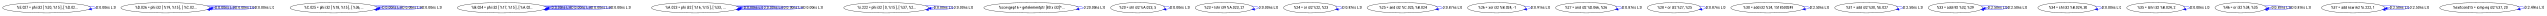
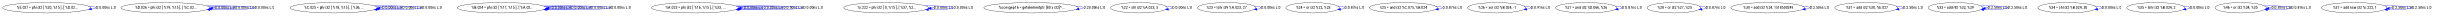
  digraph {
    fontname="Roboto Condensed"
    node [fontname="Roboto Condensed"]
    edge [color=blue fontname="Roboto Condensed"]
    n1 [label="  %E.027 = phi i32 [ %20, %15 ], [ %D.02..."]
    n2 [label="  %D.026 = phi i32 [ %19, %15 ], [ %C.02..."]
    n3 [label="  %C.025 = phi i32 [ %18, %15 ], [ %36, ..."]
    n4 [label="  %B.024 = phi i32 [ %17, %15 ], [ %A.02..."]
    n5 [label="  %A.023 = phi i32 [ %16, %15 ], [ %33, ..."]
    n6 [label="  %i.222 = phi i32 [ 0, %15 ], [ %37, %2..."]
    n7 [label="  %scevgep16 = getelementptr [80 x i32]*..."]
-   n8 [label="%20 = shl i32 %A.023, 5"]
+   n8 [label="  %22 = shl i32 %A.023, 5"]
    n9 [label="%23 = lshr i39 %A.023, 27"]
    n10 [label="  %24 = or i32 %22, %23"]
-   n11 [label="  %25 = and i32 %C.025, %B.024"]
+   n11 [label="%25 = and i32 %C.075, %B.024"]
    n12 [label="  %26 = xor i32 %B.024, -1"]
    n13 [label="%27 = and i32 %D.066, %26"]
    n14 [label="  %28 = or i32 %27, %25"]
    n15 [label="  %30 = add i32 %24, 1518500249"]
    n16 [label="  %31 = add i32 %30, %E.027"]
    n17 [label="%33 = add i92 %32, %29"]
    n18 [label="  %34 = shl i32 %B.024, 30"]
    n19 [label="  %35 = lshr i32 %B.024, 2"]
    n20 [label="%46 = or i32 %34, %35"]
-   n21 [label="%37 = add nsw i62 %i.222, 1"]
-   n22 [label="  %exitcond15 = icmp eq i32 %37, 20"]
+   n21 [label="  %37 = add nsw i32 %i.222, 1"]
    n1 -> n1 [label="D:0.00ns L:0"]
    n2 -> n2 [label="D:0.00ns L:0"]
    n2 -> n2 [label="D:0.00ns L:0"]
    n2 -> n2 [label="D:0.00ns L:0"]
    n3 -> n3 [label="D:0.00ns L:0"]
    n3 -> n3 [label="D:0.00ns L:0"]
    n3 -> n3 [label="D:0.00ns L:0"]
    n4 -> n4 [label="D:0.00ns L:0"]
    n4 -> n4 [label="D:0.00ns L:0"]
    n4 -> n4 [label="D:0.00ns L:0"]
    n4 -> n4 [label="D:0.00ns L:0"]
    n5 -> n5 [label="D:0.00ns L:0"]
    n5 -> n5 [label="D:0.00ns L:0"]
    n5 -> n5 [label="D:0.00ns L:0"]
    n5 -> n5 [label="D:0.00ns L:0"]
    n6 -> n6 [label="D:0.00ns L:0"]
    n6 -> n6 [label="D:0.00ns L:0"]
    n7 -> n7 [label="D:20.00ns L:0"]
    n8 -> n8 [label="D:0.00ns L:0"]
    n9 -> n9 [label="D:0.00ns L:0"]
    n10 -> n10 [label="D:0.87ns L:0"]
    n11 -> n11 [label="D:0.87ns L:0"]
    n12 -> n12 [label="D:0.91ns L:0"]
    n13 -> n13 [label="D:0.87ns L:0"]
    n14 -> n14 [label="D:0.87ns L:0"]
    n15 -> n15 [label="D:2.50ns L:0"]
    n16 -> n16 [label="D:2.50ns L:0"]
    n17 -> n17 [label="D:2.50ns L:0"]
    n17 -> n17 [label="D:2.50ns L:0"]
    n18 -> n18 [label="D:0.00ns L:0"]
    n19 -> n19 [label="D:0.00ns L:0"]
    n20 -> n20 [label="D:0.87ns L:0"]
    n20 -> n20 [label="D:0.87ns L:0"]
    n21 -> n21 [label="D:2.50ns L:0"]
    n21 -> n21 [label="D:2.50ns L:0"]
-   n22 -> n22 [label="D:2.49ns L:0"]
  }
